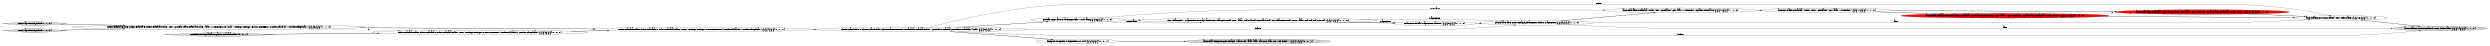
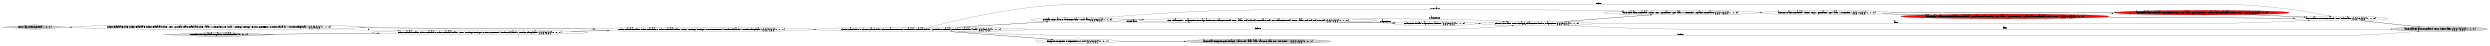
  digraph {
    rankdir=LR
    node [fillcolor=white shape=ellipse style=filled]
    edge [style=bold]
    n1 [label="Boolean unsetValue = randomBoolean()? null: false@@@6@@@['1', '1', '0']"]
    n2 [label="List<AliasAction> swapActions = Arrays.asList(new AliasAction.Add(\"test\",\"alias\",null,null,null,unsetValue,null),new AliasAction.Add(\"test2\",\"alias\",null,null,null,true,null))@@@7@@@['1', '1', '0']"]
    n3 [label="assertThat(after.metaData().index(\"test\").getAliases().get(\"alias\").writeIndex(),equalTo(unsetValue))@@@10@@@['1', '1', '0']"]
    n4 [fillcolor=red label="assertThat(after.metaData().getIndicesLookup().get(\"alias\").getWriteIndex(),equalTo(after.metaData().index(\"test2\")))@@@12@@@['0', '1', '0']"]
    n5 [label="assertAliasesVersionIncreased(\"test\",before,after)@@@13@@@['1', '1', '0']"]
    n6 [label="Collections.shuffle(swapActions,random())@@@8@@@['1', '1', '0']"]
    n7 [label="ClusterState after = service.applyAliasActions(before,swapActions)@@@9@@@['1', '1', '0']"]
    n8 [label="IndexMetaData.Builder indexMetaData2 = IndexMetaData.builder(\"test2\").settings(settings(Version.CURRENT)).numberOfShards(1).numberOfReplicas(1)@@@4@@@['1', '1', '1']"]
    n9 [label="ClusterState before = ClusterState.builder(ClusterName.DEFAULT).metaData(MetaData.builder().put(indexMetaData).put(indexMetaData2)).build()@@@5@@@['1', '1', '1']"]
-   n10 [fillcolor=lightgray label="testSwapWriteOnlyIndex['0', '1', '0']" shape=diamond]
    n11 [label="IndexMetaData.Builder indexMetaData = IndexMetaData.builder(\"test\").putAlias(AliasMetaData.builder(\"alias\").writeIndex(true).build()).settings(settings(Version.CURRENT)).numberOfShards(1).numberOfReplicas(1)@@@3@@@['1', '1', '0']"]
    n12 [label="Exception exception = expectThrows(,null)@@@6@@@['0', '0', '1']"]
    n13 [fillcolor=lightgray label="assertThat(exception.getMessage(),startsWith(\"alias (alias( has more than one write index (\"))@@@7@@@['0', '0', '1']"]
    n14 [fillcolor=lightgray label="testAddWriteOnlyValidatesAgainstMetaDataBuilder['0', '0', '1']" shape=diamond]
    n15 [label="IndexMetaData.Builder indexMetaData = IndexMetaData.builder(\"test\").settings(settings(Version.CURRENT)).numberOfShards(1).numberOfReplicas(1)@@@3@@@['0', '0', '1']"]
    n16 [fillcolor=lightgray label="assertAliasesVersionIncreased(\"test2\",before,after)@@@14@@@['1', '1', '0']"]
    n17 [label="assertTrue(after.metaData().index(\"test2\").getAliases().get(\"alias\").writeIndex())@@@11@@@['1', '1', '0']"]
    n18 [fillcolor=lightgray label="testSwapWriteOnlyIndex['1', '0', '0']" shape=diamond]
    n19 [fillcolor=red label="assertThat(((AliasOrIndex.Alias)after.metaData().getAliasAndIndexLookup().get(\"alias\")).getWriteIndex(),equalTo(after.metaData().index(\"test2\")))@@@12@@@['1', '0', '0']"]
    n1 -> n2
    n1 -> n2 [label=unsetValue style=solid]
    n1 -> n3 [label=unsetValue style=solid]
    n2 -> n6
    n2 -> n6 [label=swapActions style=solid]
    n2 -> n7 [label=swapActions style=solid]
    n3 -> n17
    n4 -> n5
    n5 -> n16
    n6 -> n7
    n7 -> n3
    n7 -> n5 [label=after style=solid]
    n7 -> n16 [label=after style=solid]
    n8 -> n9
    n9 -> n1
    n9 -> n5 [label=before style=solid]
    n9 -> n7 [label=before style=solid]
    n9 -> n12
    n9 -> n16 [label=before style=solid]
-   n10 -> n11
    n11 -> n8
    n11 -> n15 [label=0 style=dashed]
    n12 -> n13
    n14 -> n15
    n15 -> n8
    n17 -> n4
    n17 -> n19
    n18 -> n11
    n19 -> n4 [label=0 style=dashed]
    n19 -> n5
  }
